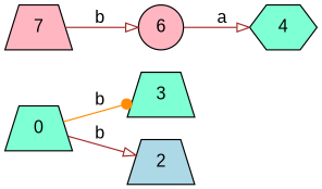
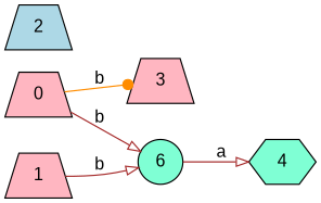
  strict digraph {
    fontname="Liberation Sans"
    rankdir=LR
    node [fillcolor=aquamarine fontname="Liberation Sans" shape=trapezium style=filled]
    edge [arrowhead=onormal color=brown fontname="Liberation Sans"]
-   0
-   3
-   6 [fillcolor=lightpink shape=circle]
+   0 [fillcolor=lightpink]
+   3 [fillcolor=lightpink]
+   6 [shape=circle]
    4 [shape=hexagon]
    2 [fillcolor=lightblue]
-   1 [fillcolor=lightpink label=7]
+   1 [fillcolor=lightpink]
    0 -> 3 [arrowhead=dot color=darkorange label=b]
-   0 -> 2 [label=b]
+   0 -> 6 [label=b]
    6 -> 4 [label=a]
    1 -> 6 [label=b]
  }
